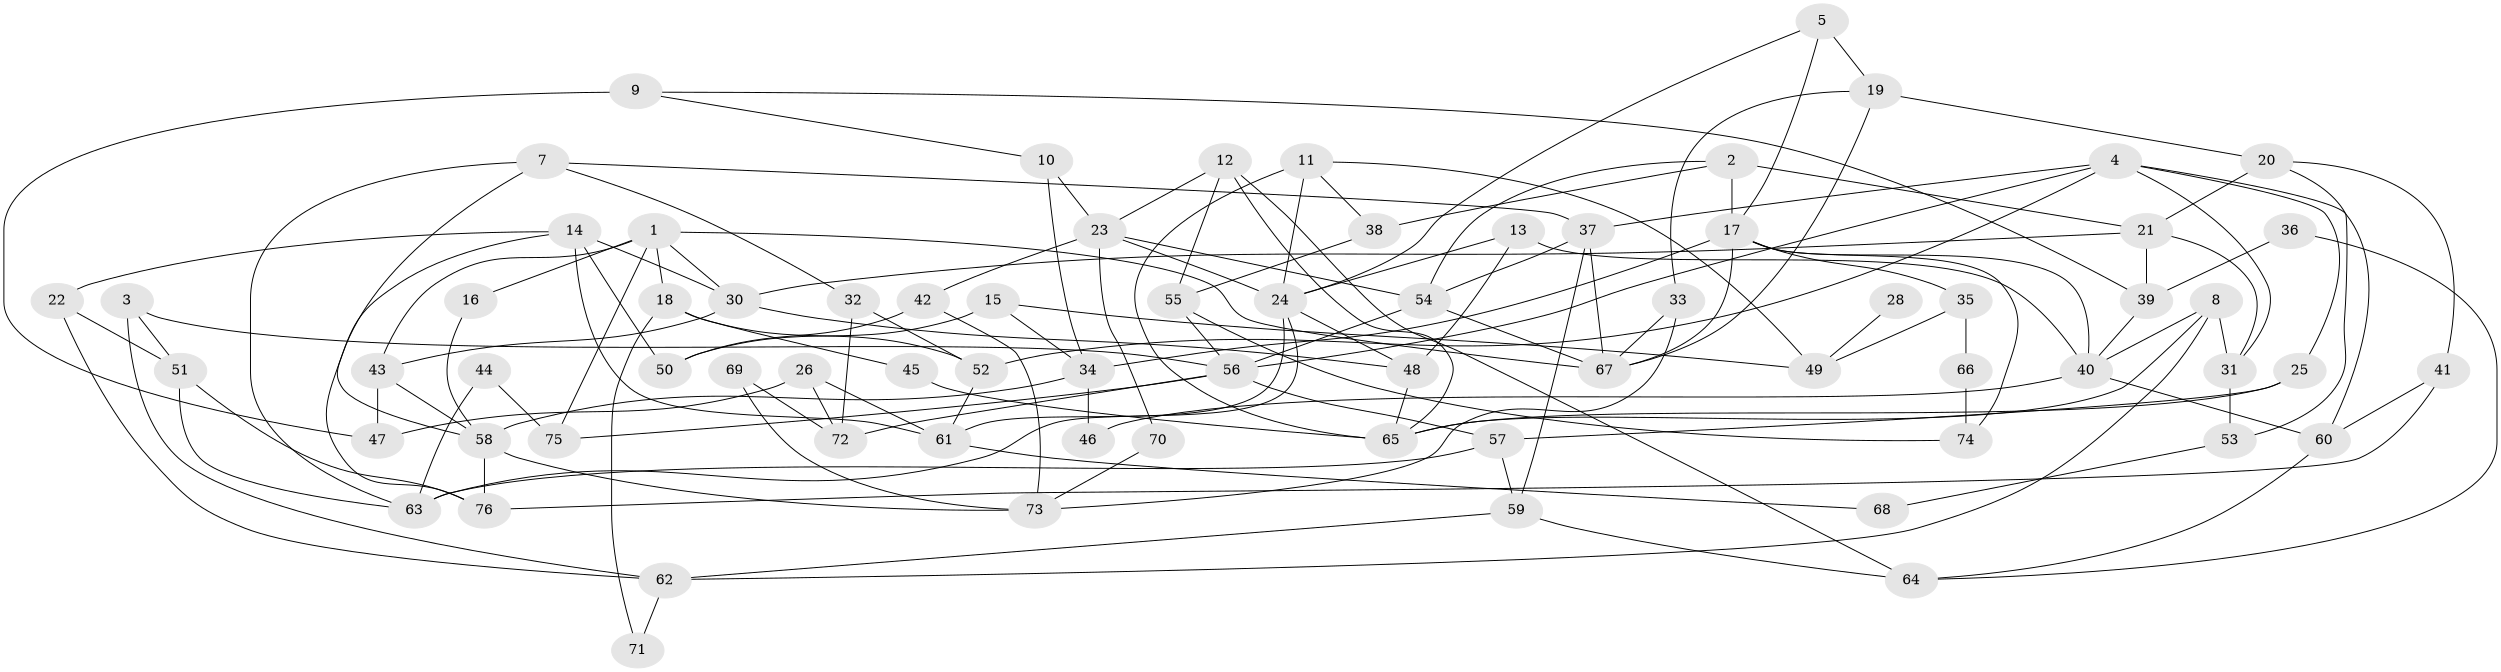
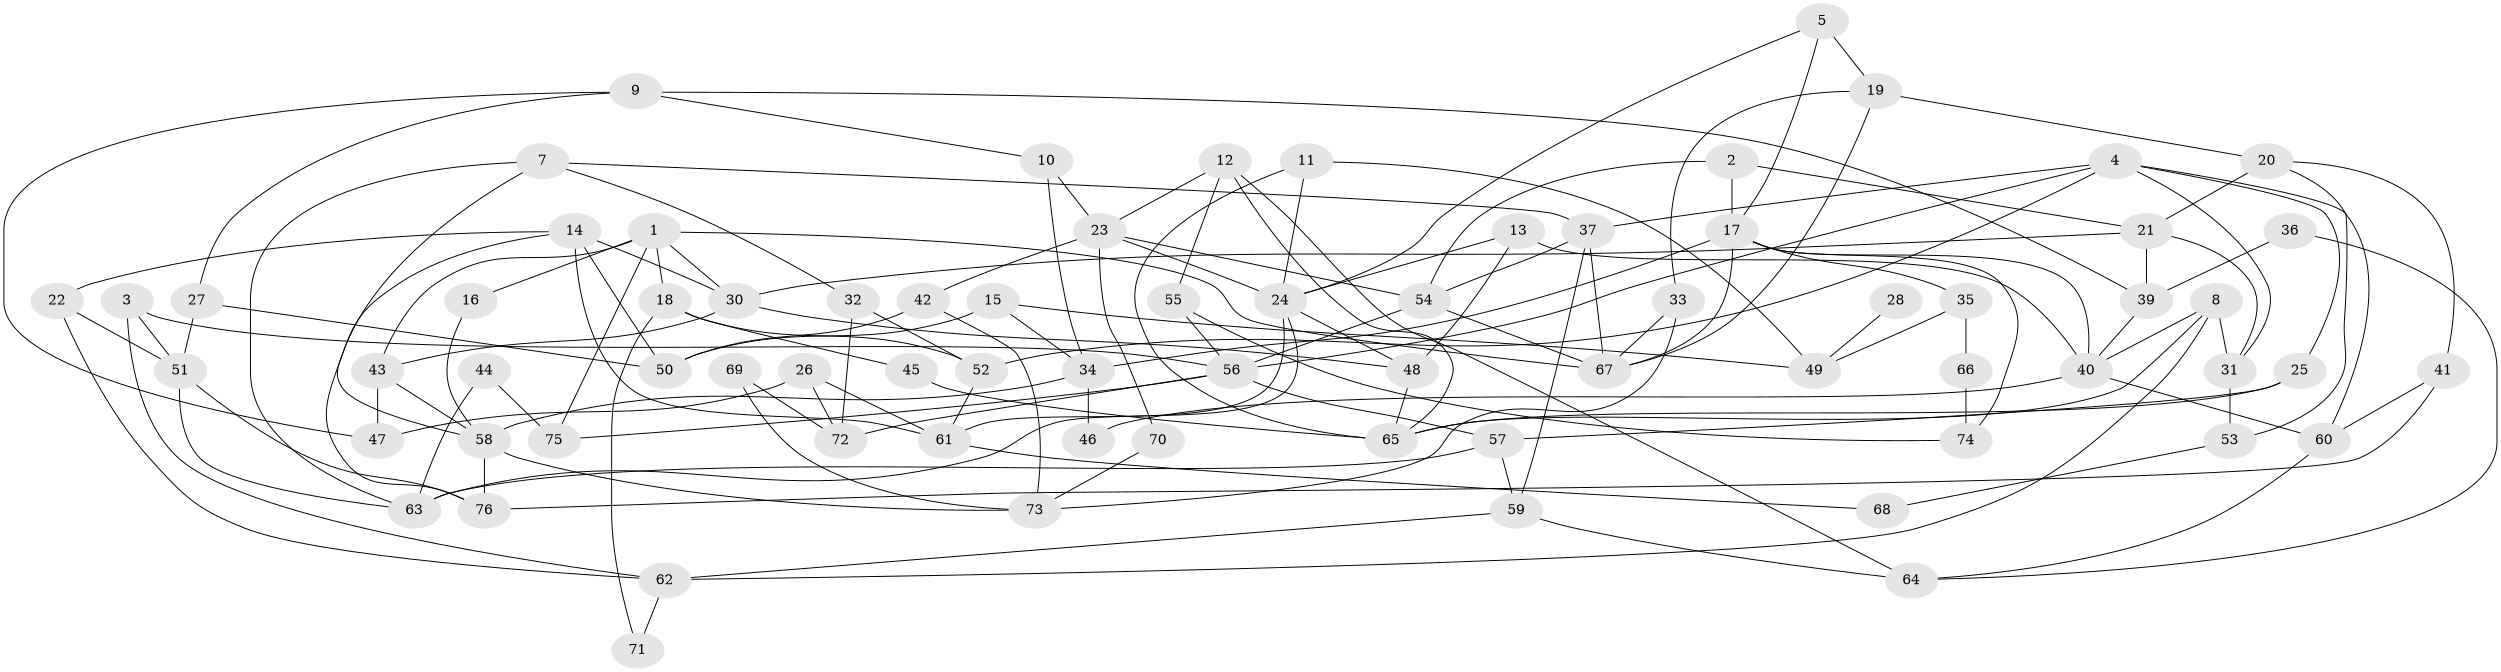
  graph {
    node [color=gray90 style=filled]
    1
    16
    18
    30
    43
    67
    75
    58
    52
    45
    71
    48
    47
    2
    17
    21
-   38
    54
    40
    34
    35
    74
    31
    39
    55
    56
    3
    51
    62
    63
    76
    57
    72
    4
    25
    37
    60
    65
    53
    59
    61
    64
    5
    19
    24
    20
    33
    7
    32
    73
    8
    46
    9
    10
+   27
    23
    50
    42
    70
    11
    49
    12
    13
    14
    22
    68
    15
    28
    66
    41
    26
    69
    36
    44
    1 -- 16
    1 -- 18
    1 -- 30
    1 -- 43
    1 -- 67
    1 -- 75
    16 -- 58
    18 -- 52
    18 -- 45
    18 -- 71
    30 -- 43
    30 -- 48
    43 -- 58
    43 -- 47
    58 -- 76
    58 -- 73
    52 -- 61
    45 -- 65
    48 -- 65
    2 -- 17
    2 -- 21
-   2 -- 38
    2 -- 54
    17 -- 67
    17 -- 40
    17 -- 34
    17 -- 35
    17 -- 74
    21 -- 30
    21 -- 31
    21 -- 39
-   38 -- 55
    54 -- 67
    54 -- 56
    40 -- 60
    40 -- 46
    34 -- 58
    34 -- 46
    35 -- 49
    35 -- 66
    31 -- 53
    39 -- 40
    55 -- 74
    55 -- 56
    56 -- 75
    56 -- 57
    56 -- 72
    3 -- 56
    3 -- 51
    3 -- 62
    51 -- 63
    51 -- 76
    62 -- 71
    57 -- 63
    57 -- 59
    4 -- 52
    4 -- 31
    4 -- 56
    4 -- 25
    4 -- 37
    4 -- 60
    25 -- 57
    25 -- 65
    37 -- 67
    37 -- 54
    37 -- 59
    60 -- 64
    53 -- 68
    59 -- 62
    59 -- 64
    61 -- 68
    5 -- 17
    5 -- 19
    5 -- 24
    19 -- 67
    19 -- 20
    19 -- 33
    24 -- 48
    24 -- 63
    24 -- 61
    20 -- 21
    20 -- 53
    20 -- 41
    33 -- 67
    33 -- 73
    7 -- 58
    7 -- 63
    7 -- 37
    7 -- 32
    32 -- 52
    32 -- 72
    8 -- 40
    8 -- 31
    8 -- 62
    8 -- 65
    9 -- 47
    9 -- 39
    9 -- 10
+   9 -- 27
    10 -- 34
    10 -- 23
+   27 -- 51
+   27 -- 50
    23 -- 54
    23 -- 24
    23 -- 42
    23 -- 70
    42 -- 73
    42 -- 50
    70 -- 73
-   11 -- 38
    11 -- 65
    11 -- 24
    11 -- 49
    12 -- 55
    12 -- 65
    12 -- 64
    12 -- 23
    13 -- 48
    13 -- 40
    13 -- 24
    14 -- 30
    14 -- 76
    14 -- 61
    14 -- 50
    14 -- 22
    22 -- 51
    22 -- 62
    15 -- 34
    15 -- 50
    15 -- 49
    28 -- 49
    66 -- 74
    41 -- 76
    41 -- 60
    26 -- 47
    26 -- 72
    26 -- 61
    69 -- 72
    69 -- 73
    36 -- 39
    36 -- 64
    44 -- 75
    44 -- 63
  }
